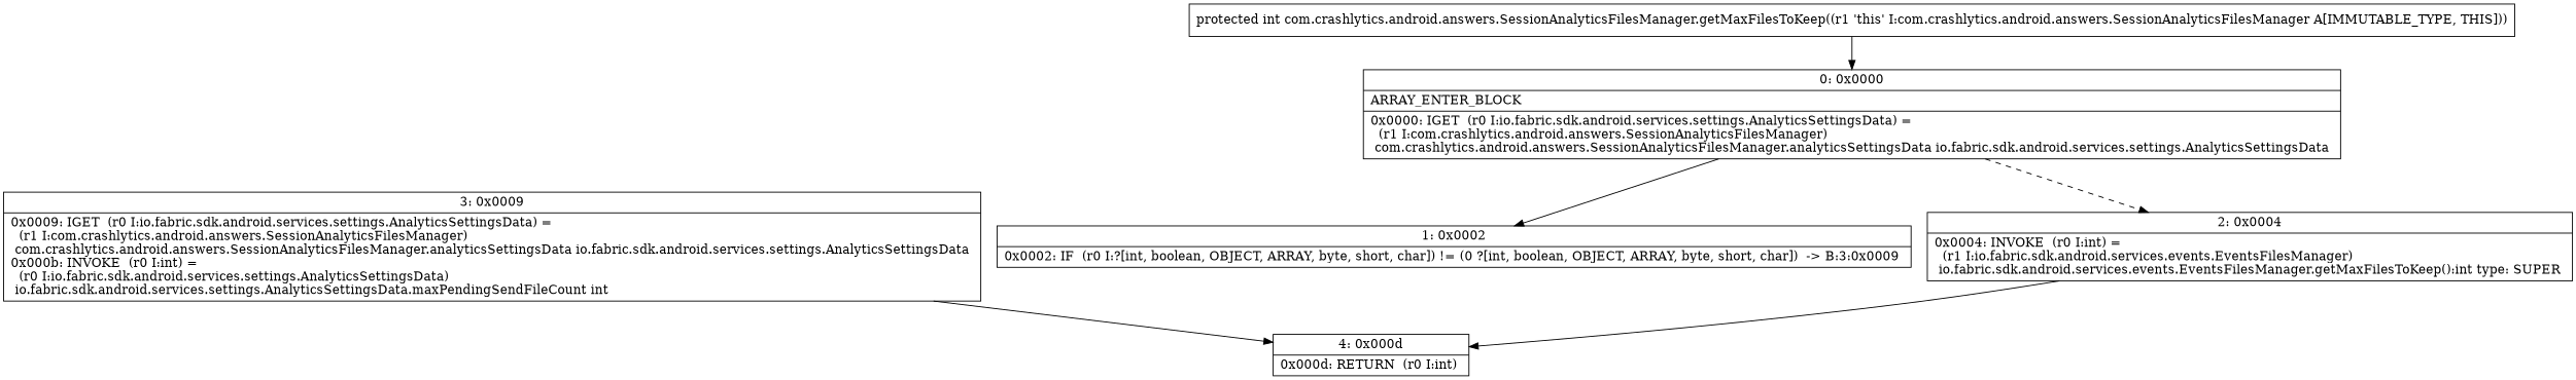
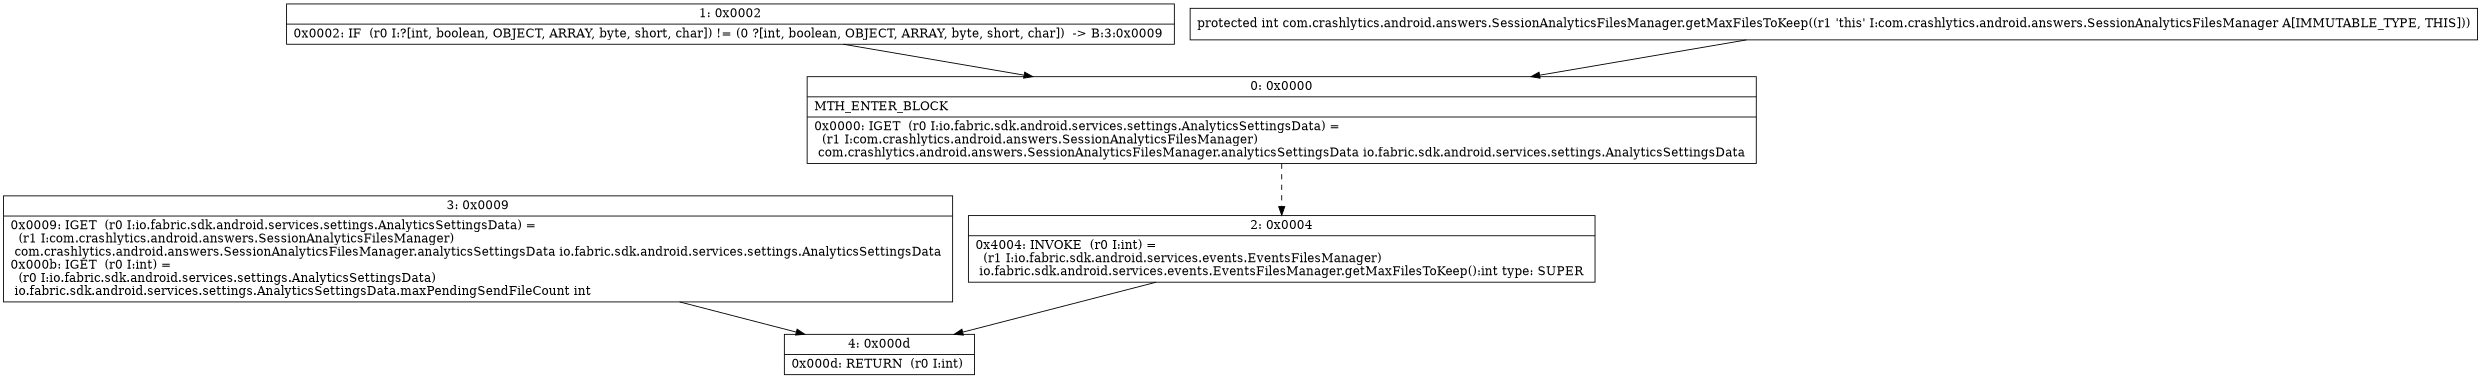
  digraph {
    node [shape=record]
-   n1 [label="{0\:\ 0x0000|ARRAY_ENTER_BLOCK\l|0x0000: IGET  (r0 I:io.fabric.sdk.android.services.settings.AnalyticsSettingsData) = \l  (r1 I:com.crashlytics.android.answers.SessionAnalyticsFilesManager)\l com.crashlytics.android.answers.SessionAnalyticsFilesManager.analyticsSettingsData io.fabric.sdk.android.services.settings.AnalyticsSettingsData \l}"]
+   n1 [label="{0\:\ 0x0000|MTH_ENTER_BLOCK\l|0x0000: IGET  (r0 I:io.fabric.sdk.android.services.settings.AnalyticsSettingsData) = \l  (r1 I:com.crashlytics.android.answers.SessionAnalyticsFilesManager)\l com.crashlytics.android.answers.SessionAnalyticsFilesManager.analyticsSettingsData io.fabric.sdk.android.services.settings.AnalyticsSettingsData \l}"]
    n2 [label="{1\:\ 0x0002|0x0002: IF  (r0 I:?[int, boolean, OBJECT, ARRAY, byte, short, char]) != (0 ?[int, boolean, OBJECT, ARRAY, byte, short, char])  \-\> B:3:0x0009 \l}"]
-   n3 [label="{2\:\ 0x0004|0x0004: INVOKE  (r0 I:int) = \l  (r1 I:io.fabric.sdk.android.services.events.EventsFilesManager)\l io.fabric.sdk.android.services.events.EventsFilesManager.getMaxFilesToKeep():int type: SUPER \l}"]
+   n3 [label="{2\:\ 0x0004|0x4004: INVOKE  (r0 I:int) = \l  (r1 I:io.fabric.sdk.android.services.events.EventsFilesManager)\l io.fabric.sdk.android.services.events.EventsFilesManager.getMaxFilesToKeep():int type: SUPER \l}"]
    n4 [label="{4\:\ 0x000d|0x000d: RETURN  (r0 I:int) \l}"]
-   n5 [label="{3\:\ 0x0009|0x0009: IGET  (r0 I:io.fabric.sdk.android.services.settings.AnalyticsSettingsData) = \l  (r1 I:com.crashlytics.android.answers.SessionAnalyticsFilesManager)\l com.crashlytics.android.answers.SessionAnalyticsFilesManager.analyticsSettingsData io.fabric.sdk.android.services.settings.AnalyticsSettingsData \l0x000b: INVOKE  (r0 I:int) = \l  (r0 I:io.fabric.sdk.android.services.settings.AnalyticsSettingsData)\l io.fabric.sdk.android.services.settings.AnalyticsSettingsData.maxPendingSendFileCount int \l}"]
+   n5 [label="{3\:\ 0x0009|0x0009: IGET  (r0 I:io.fabric.sdk.android.services.settings.AnalyticsSettingsData) = \l  (r1 I:com.crashlytics.android.answers.SessionAnalyticsFilesManager)\l com.crashlytics.android.answers.SessionAnalyticsFilesManager.analyticsSettingsData io.fabric.sdk.android.services.settings.AnalyticsSettingsData \l0x000b: IGET  (r0 I:int) = \l  (r0 I:io.fabric.sdk.android.services.settings.AnalyticsSettingsData)\l io.fabric.sdk.android.services.settings.AnalyticsSettingsData.maxPendingSendFileCount int \l}"]
    n6 [label="{protected int com.crashlytics.android.answers.SessionAnalyticsFilesManager.getMaxFilesToKeep((r1 'this' I:com.crashlytics.android.answers.SessionAnalyticsFilesManager A[IMMUTABLE_TYPE, THIS])) }"]
-   n1 -> n2
+   n2 -> n1
    n1 -> n3 [style=dashed]
    n3 -> n4
    n5 -> n4
    n6 -> n1
  }
